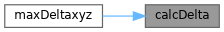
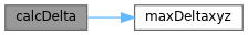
  digraph {
    rankdir=RL
    node [fontname=Helvetica fontsize=10 shape=box style=filled]
    n1 [color=gray40 fillcolor=grey60 fontcolor=black height=0.2 label=calcDelta width=0.4]
    n2 [color=grey40 fillcolor=white height=0.2 label=maxDeltaxyz width=0.4]
-   n1 -> n2 [color=steelblue1 dir=back fontname=Helvetica fontsize=10 labelfontname=Helvetica labelfontsize=10 style=solid]
+   n2 -> n1 [color=steelblue1 dir=back fontname=Helvetica fontsize=10 labelfontname=Helvetica labelfontsize=10 style=solid]
  }
